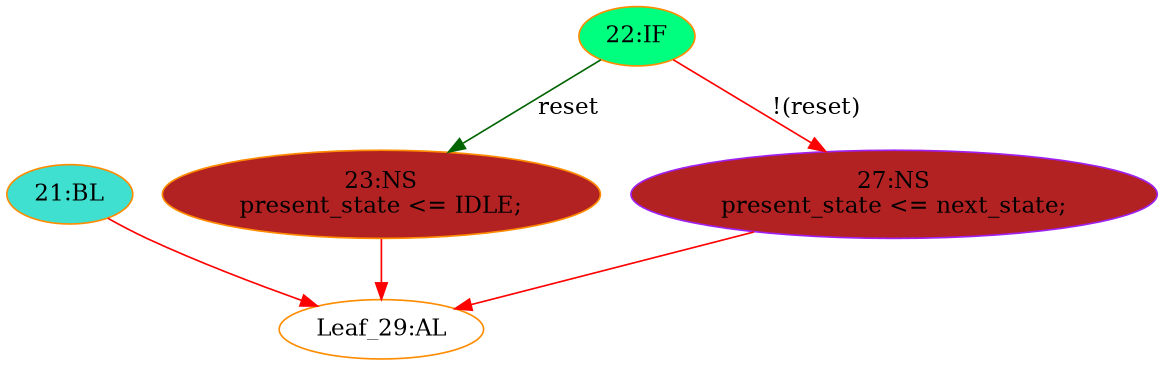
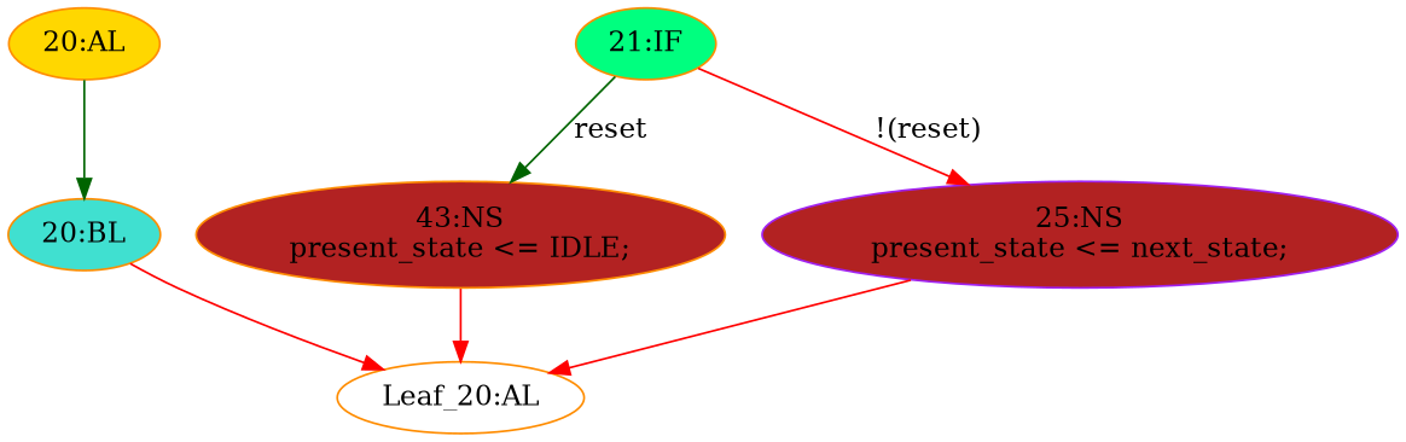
  strict digraph {
    node [color=darkorange fillcolor=firebrick statements="[]" style=filled typ=NonblockingSubstitution]
    edge [color=red cond="[]" lineno=None]
-   n2 [ast="<pyverilog.vparser.ast.Block object at 0x7f041445a9d0>" fillcolor=turquoise label="21:BL" typ=Block]
-   n3 [def_var="['present_state']" label="Leaf_29:AL" fillcolor="" statements="" style="" typ=""]
-   n4 [ast="<pyverilog.vparser.ast.IfStatement object at 0x7f041445ab50>" fillcolor=springgreen label="22:IF" typ=IfStatement]
-   n5 [ast="<pyverilog.vparser.ast.NonblockingSubstitution object at 0x7f0413d2e510>" label="23:NS\npresent_state <= IDLE;" statements="[<pyverilog.vparser.ast.NonblockingSubstitution object at 0x7f0413d2e510>]"]
-   n6 [ast="<pyverilog.vparser.ast.NonblockingSubstitution object at 0x7f041445a490>" color=purple label="27:NS\npresent_state <= next_state;" statements="[<pyverilog.vparser.ast.NonblockingSubstitution object at 0x7f041445a490>]"]
+   n1 [ast="<pyverilog.vparser.ast.Always object at 0x7f041445a810>" clk_sens=True fillcolor=gold label="20:AL" sens="['clk', 'reset']" typ=Always use_var="['reset', 'next_state']"]
+   n2 [ast="<pyverilog.vparser.ast.Block object at 0x7f041445a9d0>" fillcolor=turquoise label="20:BL" typ=Block]
+   n3 [def_var="['present_state']" label="Leaf_20:AL" fillcolor="" statements="" style="" typ=""]
+   n4 [ast="<pyverilog.vparser.ast.IfStatement object at 0x7f041445ab50>" fillcolor=springgreen label="21:IF" typ=IfStatement]
+   n5 [ast="<pyverilog.vparser.ast.NonblockingSubstitution object at 0x7f0413d2e510>" label="43:NS\npresent_state <= IDLE;" statements="[<pyverilog.vparser.ast.NonblockingSubstitution object at 0x7f0413d2e510>]"]
+   n6 [ast="<pyverilog.vparser.ast.NonblockingSubstitution object at 0x7f041445a490>" color=purple label="25:NS\npresent_state <= next_state;" statements="[<pyverilog.vparser.ast.NonblockingSubstitution object at 0x7f041445a490>]"]
+   n1 -> n2 [color=darkgreen]
    n2 -> n3
    n4 -> n5 [color=darkgreen cond="['reset']" label=reset lineno=22]
    n4 -> n6 [cond="['reset']" label="!(reset)" lineno=22]
    n5 -> n3
    n6 -> n3
  }
